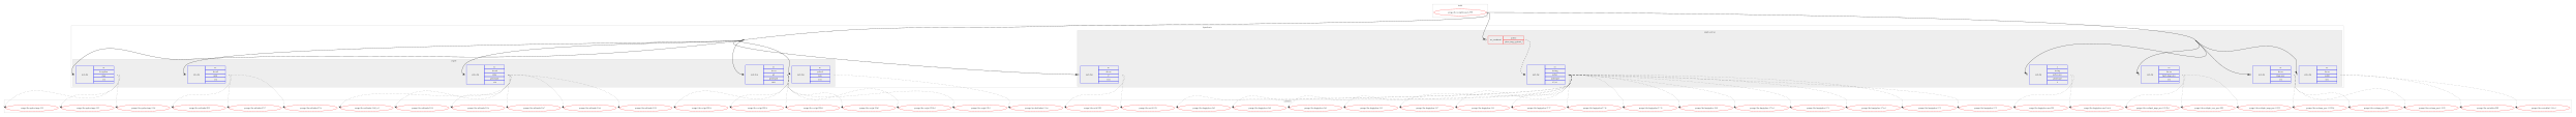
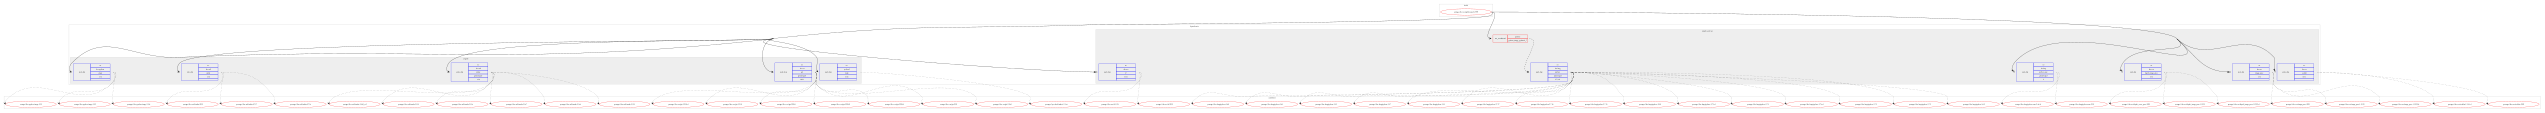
  digraph {
    compound=true
    concentrate=true
    fontname="EB Garamond"
    fontsize=10
    newrank=true
    rankdir=TB
    ranksep=1.5
    node [color=red fontname="EB Garamond" fontsize=10]
    edge [arrowhead=vee fontname="EB Garamond" headport=w style=dotted tailport=e weight=100]
    n1 [label="portage://dev-ros/rgbd_launch-9999" width=4]
    n2 [color=blue label=<<TABLE BORDER="0" CELLBORDER="1" CELLSPACING="0" CELLPADDING="4" WIDTH="220"><TR><TD ROWSPAN="6" CELLPADDING="30">pack_dep</TD></TR><TR><TD WIDTH="110">no</TD></TR><TR><TD>dev-python</TD></TR><TR><TD>empy</TD></TR><TR><TD>none</TD></TR><TR><TD></TD></TR></TABLE>> shape=none]
    n3 [color=blue label=<<TABLE BORDER="0" CELLBORDER="1" CELLSPACING="0" CELLPADDING="4" WIDTH="220"><TR><TD ROWSPAN="6" CELLPADDING="30">pack_dep</TD></TR><TR><TD WIDTH="110">no</TD></TR><TR><TD>dev-util</TD></TR><TR><TD>catkin</TD></TR><TR><TD>none</TD></TR><TR><TD></TD></TR></TABLE>> shape=none]
    n4 [color=blue label=<<TABLE BORDER="0" CELLBORDER="1" CELLSPACING="0" CELLPADDING="4" WIDTH="220"><TR><TD ROWSPAN="6" CELLPADDING="30">pack_dep</TD></TR><TR><TD WIDTH="110">no</TD></TR><TR><TD>dev-util</TD></TR><TR><TD>cmake</TD></TR><TR><TD>greaterequal</TD></TR><TR><TD>3.9.6</TD></TR></TABLE>> shape=none]
    n5 [color=blue label=<<TABLE BORDER="0" CELLBORDER="1" CELLSPACING="0" CELLPADDING="4" WIDTH="220"><TR><TD ROWSPAN="6" CELLPADDING="30">pack_dep</TD></TR><TR><TD WIDTH="110">no</TD></TR><TR><TD>dev-vcs</TD></TR><TR><TD>git</TD></TR><TR><TD>greaterequal</TD></TR><TR><TD>1.8.2.1</TD></TR></TABLE>> shape=none]
    n6 [color=blue label=<<TABLE BORDER="0" CELLBORDER="1" CELLSPACING="0" CELLPADDING="4" WIDTH="220"><TR><TD ROWSPAN="6" CELLPADDING="30">pack_dep</TD></TR><TR><TD WIDTH="110">no</TD></TR><TR><TD>sys-devel</TD></TR><TR><TD>make</TD></TR><TR><TD>none</TD></TR><TR><TD></TD></TR></TABLE>> shape=none]
    n7 [color=blue label=<<TABLE BORDER="0" CELLBORDER="1" CELLSPACING="0" CELLPADDING="4" WIDTH="220"><TR><TD ROWSPAN="6" CELLPADDING="30">pack_dep</TD></TR><TR><TD WIDTH="110">no</TD></TR><TR><TD>dev-ros</TD></TR><TR><TD>tf</TD></TR><TR><TD>none</TD></TR><TR><TD></TD></TR></TABLE>> shape=none]
    n8 [color=blue label=<<TABLE BORDER="0" CELLBORDER="1" CELLSPACING="0" CELLPADDING="4" WIDTH="220"><TR><TD ROWSPAN="6" CELLPADDING="30">pack_dep</TD></TR><TR><TD WIDTH="110">no</TD></TR><TR><TD>dev-lang</TD></TR><TR><TD>python</TD></TR><TR><TD>greaterequal</TD></TR><TR><TD>2.7.5-r2</TD></TR></TABLE>> shape=none]
    n9 [label=<<TABLE BORDER="0" CELLBORDER="1" CELLSPACING="0" CELLPADDING="4"><TR><TD ROWSPAN="3" CELLPADDING="10">use_conditional</TD></TR><TR><TD>positive</TD></TR><TR><TD>python_image_python2_7</TD></TR></TABLE>> shape=none]
    n10 [color=blue label=<<TABLE BORDER="0" CELLBORDER="1" CELLSPACING="0" CELLPADDING="4" WIDTH="220"><TR><TD ROWSPAN="6" CELLPADDING="30">pack_dep</TD></TR><TR><TD WIDTH="110">no</TD></TR><TR><TD>dev-lang</TD></TR><TR><TD>python-exec</TD></TR><TR><TD>greaterequal</TD></TR><TR><TD>2</TD></TR></TABLE>> shape=none]
    n11 [color=blue label=<<TABLE BORDER="0" CELLBORDER="1" CELLSPACING="0" CELLPADDING="4" WIDTH="220"><TR><TD ROWSPAN="6" CELLPADDING="30">pack_dep</TD></TR><TR><TD WIDTH="110">no</TD></TR><TR><TD>dev-ros</TD></TR><TR><TD>depth_image_proc</TD></TR><TR><TD>none</TD></TR><TR><TD></TD></TR></TABLE>> shape=none]
    n12 [color=blue label=<<TABLE BORDER="0" CELLBORDER="1" CELLSPACING="0" CELLPADDING="4" WIDTH="220"><TR><TD ROWSPAN="6" CELLPADDING="30">pack_dep</TD></TR><TR><TD WIDTH="110">no</TD></TR><TR><TD>dev-ros</TD></TR><TR><TD>image_proc</TD></TR><TR><TD>none</TD></TR><TR><TD></TD></TR></TABLE>> shape=none]
    n13 [color=blue label=<<TABLE BORDER="0" CELLBORDER="1" CELLSPACING="0" CELLPADDING="4" WIDTH="220"><TR><TD ROWSPAN="6" CELLPADDING="30">pack_dep</TD></TR><TR><TD WIDTH="110">no</TD></TR><TR><TD>dev-ros</TD></TR><TR><TD>nodelet</TD></TR><TR><TD>none</TD></TR><TR><TD></TD></TR></TABLE>> shape=none]
    n14 [label="portage://dev-python/empy-3.3-r1" width=4]
    n15 [label="portage://dev-python/empy-3.3.2" width=4]
    n16 [label="portage://dev-python/empy-3.3.3" width=4]
    n17 [label="portage://dev-util/catkin-0.7.14" width=4]
    n18 [label="portage://dev-util/catkin-0.7.17" width=4]
    n19 [label="portage://dev-util/catkin-9999" width=4]
    n20 [label="portage://dev-util/cmake-3.13.5" width=4]
    n21 [label="portage://dev-util/cmake-3.14.6" width=4]
    n22 [label="portage://dev-util/cmake-3.14.7" width=4]
    n23 [label="portage://dev-util/cmake-3.15.4" width=4]
    n24 [label="portage://dev-util/cmake-3.15.5" width=4]
    n25 [label="portage://dev-util/cmake-3.16.0_rc3" width=4]
    n26 [label="portage://dev-vcs/git-2.21.0" width=4]
    n27 [label="portage://dev-vcs/git-2.23.0-r1" width=4]
    n28 [label="portage://dev-vcs/git-2.24.0" width=4]
+   n29 [label="portage://dev-vcs/git-9999" width=4]
    n30 [label="portage://dev-vcs/git-9999-r1" width=4]
    n31 [label="portage://dev-vcs/git-9999-r2" width=4]
    n32 [label="portage://dev-vcs/git-9999-r3" width=4]
    n33 [label="portage://sys-devel/make-4.2.1-r4" width=4]
    n34 [label="portage://dev-lang/python-2.7.15" width=4]
    n35 [label="portage://dev-lang/python-2.7.16" width=4]
    n36 [label="portage://dev-lang/python-2.7.17" width=4]
    n37 [label="portage://dev-lang/python-3.5.5" width=4]
    n38 [label="portage://dev-lang/python-3.5.7" width=4]
    n39 [label="portage://dev-lang/python-3.5.9" width=4]
    n40 [label="portage://dev-lang/python-3.6.5" width=4]
    n41 [label="portage://dev-lang/python-3.6.8" width=4]
    n42 [label="portage://dev-lang/python-3.6.9" width=4]
    n43 [label="portage://dev-lang/python-3.7.2" width=4]
    n44 [label="portage://dev-lang/python-3.7.3" width=4]
    n45 [label="portage://dev-lang/python-3.7.4-r1" width=4]
    n46 [label="portage://dev-lang/python-3.7.5" width=4]
    n47 [label="portage://dev-lang/python-3.7.5-r1" width=4]
    n48 [label="portage://dev-lang/python-3.8.0" width=4]
    n49 [label="portage://dev-lang/python-exec-2.4.6-r1" width=4]
    n50 [label="portage://dev-lang/python-exec-9999" width=4]
    n51 [label="portage://dev-ros/depth_image_proc-1.12.22-r1" width=4]
    n52 [label="portage://dev-ros/depth_image_proc-1.12.23" width=4]
    n53 [label="portage://dev-ros/depth_none_proc-9999" width=4]
    n54 [label="portage://dev-ros/image_proc-1.12.22-r1" width=4]
    n55 [label="portage://dev-ros/image_proc-1.12.23" width=4]
    n56 [label="portage://dev-ros/image_proc-9999" width=4]
    n57 [label="portage://dev-ros/nodelet-1.9.16-r1" width=4]
    n58 [label="portage://dev-ros/nodelet-9999" width=4]
    n59 [label="portage://dev-ros/tf-1.12.0" width=4]
    n60 [label="portage://dev-ros/tf-9999" width=4]
    subgraph cluster_1 {
      color=gray
      label=<<i>ebuild</i>>
      rank=same
      n1
    }
    subgraph cluster_2 {
      color=gray
      label=<<i>dependencies</i>>
      subgraph cluster_3 {
        color=gray
        fillcolor="#eeeeee"
        label=<<i>compile</i>>
        style=filled
        subgraph sub_4 {
          color=gray
          fillcolor="#eeeeee"
          label=<<i>compile</i>>
          style=filled
          n2
        }
        subgraph sub_5 {
          color=gray
          fillcolor="#eeeeee"
          label=<<i>compile</i>>
          style=filled
          n3
        }
        subgraph sub_6 {
          color=gray
          fillcolor="#eeeeee"
          label=<<i>compile</i>>
          style=filled
          n4
        }
        subgraph sub_7 {
          color=gray
          fillcolor="#eeeeee"
          label=<<i>compile</i>>
          style=filled
          n5
        }
        subgraph sub_8 {
          color=gray
          fillcolor="#eeeeee"
          label=<<i>compile</i>>
          style=filled
          n6
        }
      }
      subgraph cluster_9 {
        color=gray
        fillcolor="#eeeeee"
        label=<<i>compile and run</i>>
        style=filled
        subgraph sub_10 {
          color=gray
          fillcolor="#eeeeee"
          label=<<i>compile and run</i>>
          style=filled
          n7
        }
        subgraph sub_11 {
          color=gray
          fillcolor="#eeeeee"
          label=<<i>compile and run</i>>
          style=filled
          n9
          subgraph sub_12 {
            color=gray
            fillcolor="#eeeeee"
            label=<<i>compile and run</i>>
            style=filled
            n8
          }
        }
        subgraph sub_13 {
          color=gray
          fillcolor="#eeeeee"
          label=<<i>compile and run</i>>
          style=filled
          n10
        }
        subgraph sub_14 {
          color=gray
          fillcolor="#eeeeee"
          label=<<i>compile and run</i>>
          style=filled
          n11
        }
        subgraph sub_15 {
          color=gray
          fillcolor="#eeeeee"
          label=<<i>compile and run</i>>
          style=filled
          n12
        }
        subgraph sub_16 {
          color=gray
          fillcolor="#eeeeee"
          label=<<i>compile and run</i>>
          style=filled
          n13
        }
      }
      subgraph cluster_17 {
        color=gray
        fillcolor="#eeeeee"
        label=<<i>run</i>>
        style=filled
      }
    }
    subgraph cluster_18 {
      color=gray
      label=<<i>candidates</i>>
      rank=same
      subgraph sub_19 {
        color=black
        label=<<i>candidates</i>>
        nodesep=1
        rank=same
        n14
        n15
        n16
      }
      subgraph sub_20 {
        color=black
        label=<<i>candidates</i>>
        nodesep=1
        rank=same
        n17
        n18
        n19
      }
      subgraph sub_21 {
        color=black
        label=<<i>candidates</i>>
        nodesep=1
        rank=same
        n20
        n21
        n22
        n23
        n24
        n25
      }
      subgraph sub_22 {
        color=black
        label=<<i>candidates</i>>
        nodesep=1
        rank=same
        n26
        n27
        n28
+       n29
        n30
        n31
        n32
      }
      subgraph sub_23 {
        color=black
        label=<<i>candidates</i>>
        nodesep=1
        rank=same
        n33
      }
      subgraph sub_24 {
        color=black
        label=<<i>candidates</i>>
        nodesep=1
        rank=same
        n34
        n35
        n36
        n37
        n38
        n39
        n40
        n41
        n42
        n43
        n44
        n45
        n46
        n47
        n48
      }
      subgraph sub_25 {
        color=black
        label=<<i>candidates</i>>
        nodesep=1
        rank=same
        n49
        n50
      }
      subgraph sub_26 {
        color=black
        label=<<i>candidates</i>>
        nodesep=1
        rank=same
        n51
        n52
        n53
      }
      subgraph sub_27 {
        color=black
        label=<<i>candidates</i>>
        nodesep=1
        rank=same
        n54
        n55
        n56
      }
      subgraph sub_28 {
        color=black
        label=<<i>candidates</i>>
        nodesep=1
        rank=same
        n57
        n58
      }
      subgraph sub_29 {
        color=black
        label=<<i>candidates</i>>
        nodesep=1
        rank=same
        n59
        n60
      }
    }
    n1 -> n2 [style=solid weight=20]
    n1 -> n3 [style=solid weight=20]
    n1 -> n4 [style=solid weight=20]
    n1 -> n5 [style=solid weight=20]
    n1 -> n6 [style=solid weight=20]
    n1 -> n7 [arrowhead=odotvee style=solid weight=20]
-   n1 -> n9 [arrowhead=odotvee style=solid weight=20]
+   n1 -> n9 [style=solid weight=20]
    n1 -> n10 [arrowhead=odotvee style=solid weight=20]
    n1 -> n11 [arrowhead=odotvee style=solid weight=20]
    n1 -> n12 [arrowhead=odotvee style=solid weight=20]
    n1 -> n13 [arrowhead=odotvee style=solid weight=20]
    n2 -> n14
    n2 -> n15
    n2 -> n16
    n3 -> n17
    n3 -> n18
    n3 -> n19
    n4 -> n20
    n4 -> n21
    n4 -> n22
    n4 -> n23
    n4 -> n24
    n4 -> n25
    n5 -> n26
    n5 -> n27
    n5 -> n28
+   n5 -> n29
    n5 -> n30
    n5 -> n31
    n5 -> n32
    n6 -> n33
    n7 -> n59
    n7 -> n60
    n8 -> n34
    n8 -> n35
    n8 -> n36
    n8 -> n37
    n8 -> n38
    n8 -> n39
    n8 -> n40
    n8 -> n41
    n8 -> n42
    n8 -> n43
    n8 -> n44
    n8 -> n45
    n8 -> n46
    n8 -> n47
    n8 -> n48
    n9 -> n8 [style=dashed weight=20]
    n10 -> n49
    n10 -> n50
    n11 -> n51
    n11 -> n52
    n11 -> n53
    n12 -> n54
    n12 -> n55
    n12 -> n56
    n13 -> n57
    n13 -> n58
  }
